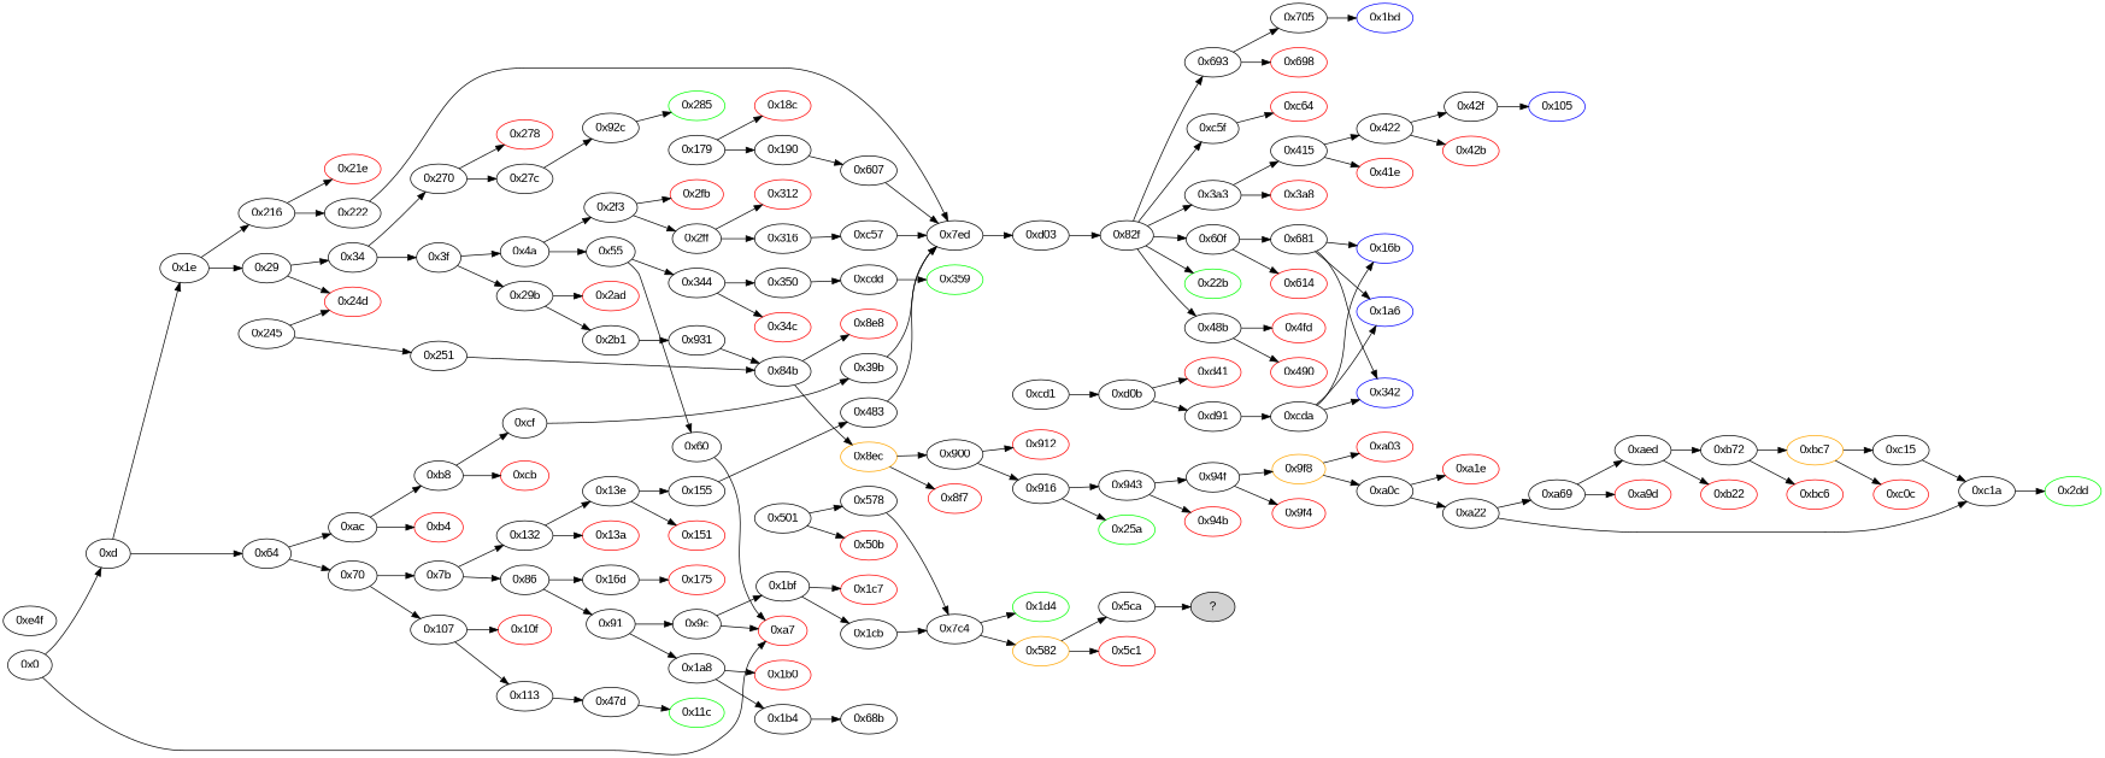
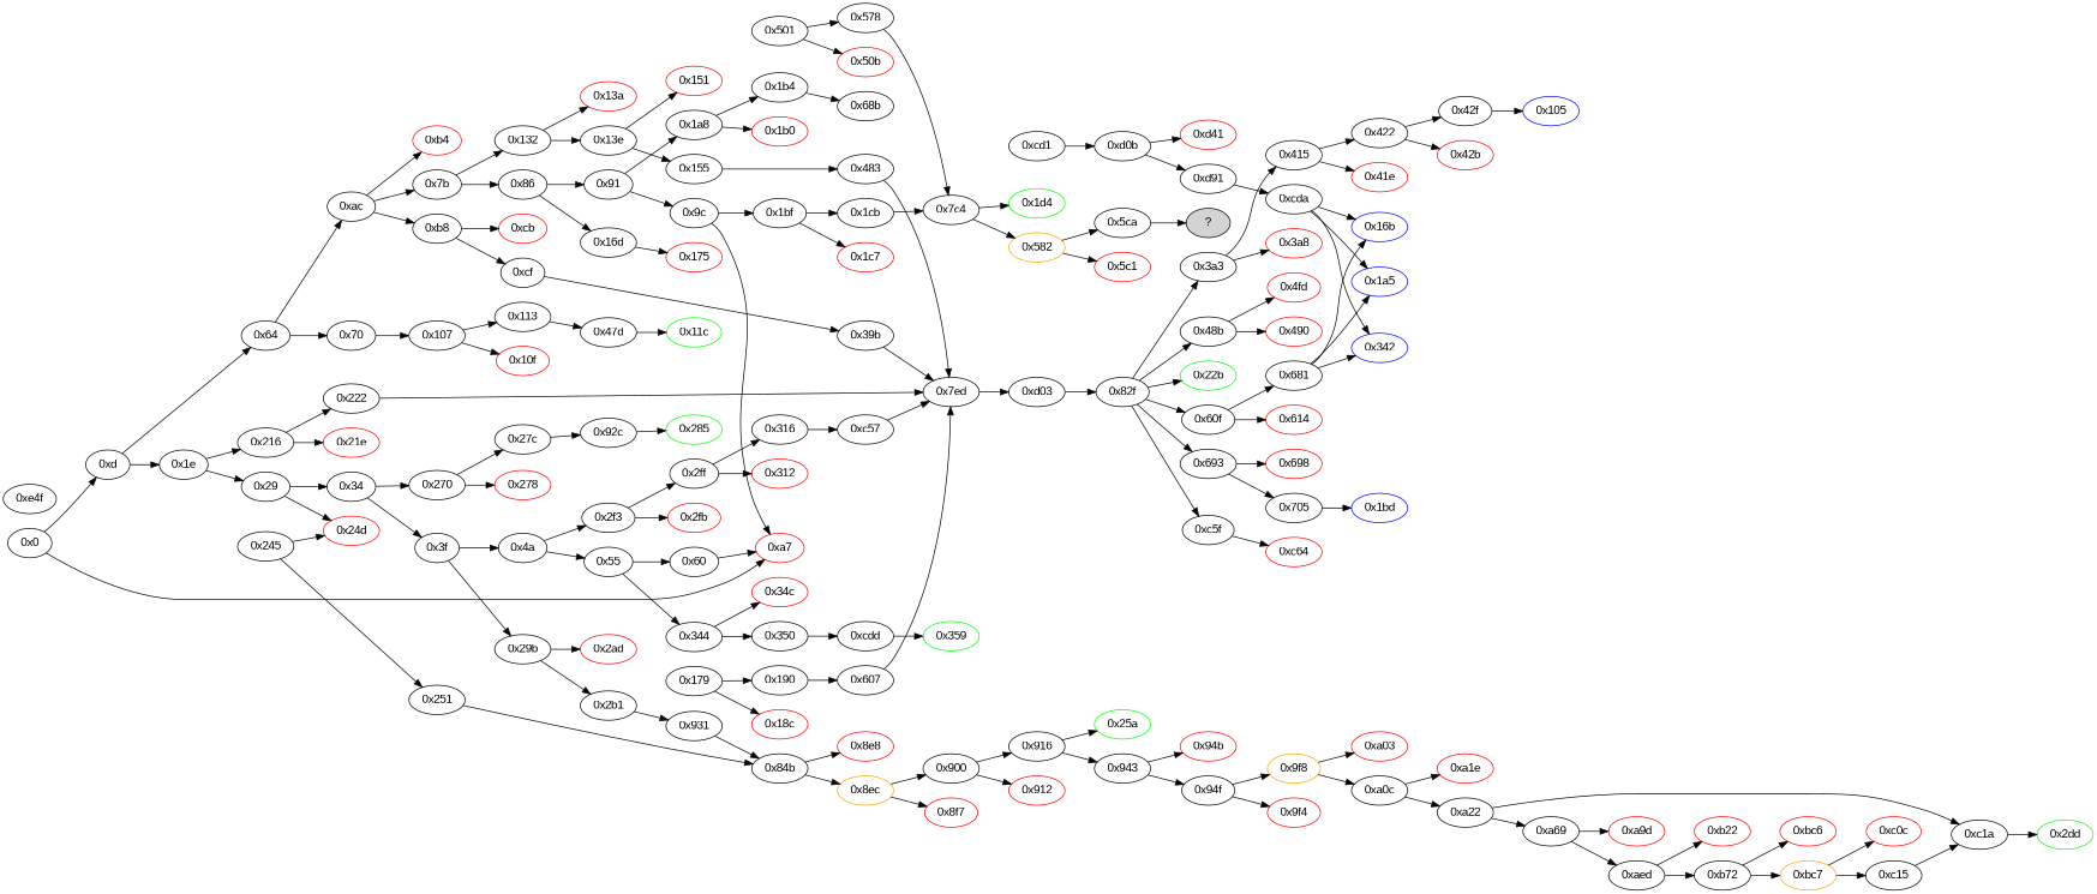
  strict digraph {
    fontname="Liberation Sans"
    rankdir=LR
    node [fillcolor=white fontname="Liberation Sans" style=filled]
    edge [fontname="Liberation Sans"]
    "0x490" [color=red]
    "?" [fillcolor=""]
    "0x5ca"
    "0xb4" [color=red]
    "0x2f3"
    "0x2ff"
    "0x2fb" [color=red]
    "0x316"
    "0x312" [color=red]
    "0x13a" [color=red]
    "0x483"
    "0x7ed"
    "0xd03"
    "0x342" [color=blue]
    "0x11c" [color=green]
    "0x155"
    "0xa03" [color=red]
    "0x151" [color=red]
    "0x175" [color=red]
    "0x285" [color=green]
    "0x92c"
    "0xcf"
    "0x39b"
    "0xd41" [color=red]
    "0xd0b"
    "0xd91"
    "0xcda"
    "0x422"
    "0x42f"
    "0x42b" [color=red]
    "0x105" [color=blue]
    "0xcb" [color=red]
    "0xa1e" [color=red]
    "0x34c" [color=red]
    "0x8f7" [color=red]
    "0x415"
    "0x41e" [color=red]
    "0xbc7" [color=orange]
    "0xb72"
    "0xbc6" [color=red]
    "0xc15"
    "0xc0c" [color=red]
    "0x912" [color=red]
    "0x16d"
    "0x179"
    "0x190"
    "0x18c" [color=red]
    "0x16b" [color=blue]
    "0x107"
    "0x113"
    "0x10f" [color=red]
    "0x47d"
    "0x607"
    "0x70"
    "0x7b"
    "0x86"
    "0x132"
    "0xa9d" [color=red]
    "0xa69"
    "0xaed"
    "0xb22" [color=red]
    "0x900"
    "0x916"
    "0x943"
    "0x25a" [color=green]
-   "0x1a6" [color=blue]
+   "0x1a6" [color=blue label="0x1a5"]
    "0xe4f"
    "0x1c7" [color=red]
    "0x94b" [color=red]
    "0x94f"
    "0x9f8" [color=orange]
    "0x9f4" [color=red]
    "0x1cb"
    "0x7c4"
    "0x1d4" [color=green]
    "0x582" [color=orange]
    "0x1e"
    "0x29"
    "0x216"
    "0x24d" [color=red]
    "0x34"
    "0x222"
    "0x21e" [color=red]
    "0x27c"
    "0x1a8"
    "0x1b4"
    "0x1b0" [color=red]
    "0x68b"
    "0xa22"
    "0xc1a"
    "0x2dd" [color=green]
    "0x251"
    "0x84b"
    "0x8e8" [color=red]
    "0x8ec" [color=orange]
    "0xc64" [color=red]
    "0x5c1" [color=red]
    "0x693"
    "0x705"
    "0x698" [color=red]
    "0x1bd" [color=blue]
    "0x681"
    "0x82f"
    "0xcd1"
    "0x91"
    "0x9c"
    "0xd"
    "0x64"
    "0xac"
    "0x55"
    "0x344"
    "0x60"
    "0x350"
    "0xa7" [color=red]
    "0x1bf"
    "0x359" [color=green]
    "0x614" [color=red]
    "0x278" [color=red]
    "0x48b"
    "0x4fd" [color=red]
    "0x13e"
    "0xa0c"
    "0x931"
    "0xc5f"
    "0xcdd"
    "0x245"
    "0x3f"
    "0x270"
    "0x3a3"
    "0x3a8" [color=red]
    "0xb8"
    "0x50b" [color=red]
    "0x60f"
    "0x22b" [color=green]
    "0x4a"
    "0x29b"
    "0x2ad" [color=red]
    "0x2b1"
    "0xc57"
    "0x0"
    "0x578"
    "0x501"
    "0x5ca" -> "?"
    "0x2f3" -> "0x2ff"
    "0x2f3" -> "0x2fb"
    "0x2ff" -> "0x316"
    "0x2ff" -> "0x312"
    "0x316" -> "0xc57"
    "0x483" -> "0x7ed"
    "0x7ed" -> "0xd03"
    "0xd03" -> "0x82f"
    "0x155" -> "0x483"
    "0x92c" -> "0x285"
    "0xcf" -> "0x39b"
    "0x39b" -> "0x7ed"
    "0xd0b" -> "0xd41"
    "0xd0b" -> "0xd91"
    "0xd91" -> "0xcda"
    "0xcda" -> "0x342"
    "0xcda" -> "0x16b"
    "0xcda" -> "0x1a6"
    "0x422" -> "0x42f"
    "0x422" -> "0x42b"
    "0x42f" -> "0x105"
    "0x415" -> "0x422"
    "0x415" -> "0x41e"
    "0xbc7" -> "0xc15"
    "0xbc7" -> "0xc0c"
    "0xb72" -> "0xbc7"
    "0xb72" -> "0xbc6"
    "0xc15" -> "0xc1a"
    "0x16d" -> "0x175"
    "0x179" -> "0x190"
    "0x179" -> "0x18c"
    "0x190" -> "0x607"
    "0x107" -> "0x113"
    "0x107" -> "0x10f"
    "0x113" -> "0x47d"
    "0x47d" -> "0x11c"
    "0x607" -> "0x7ed"
    "0x70" -> "0x107"
-   "0x70" -> "0x7b"
+   "0xac" -> "0x7b"
    "0x7b" -> "0x86"
    "0x7b" -> "0x132"
    "0x86" -> "0x16d"
    "0x86" -> "0x91"
    "0x132" -> "0x13a"
    "0x132" -> "0x13e"
    "0xa69" -> "0xa9d"
    "0xa69" -> "0xaed"
    "0xaed" -> "0xb72"
    "0xaed" -> "0xb22"
    "0x900" -> "0x912"
    "0x900" -> "0x916"
    "0x916" -> "0x943"
    "0x916" -> "0x25a"
    "0x943" -> "0x94b"
    "0x943" -> "0x94f"
    "0x94f" -> "0x9f8"
    "0x94f" -> "0x9f4"
    "0x9f8" -> "0xa03"
    "0x9f8" -> "0xa0c"
    "0x1cb" -> "0x7c4"
    "0x7c4" -> "0x1d4"
    "0x7c4" -> "0x582"
    "0x582" -> "0x5ca"
    "0x582" -> "0x5c1"
    "0x1e" -> "0x29"
    "0x1e" -> "0x216"
    "0x29" -> "0x24d"
    "0x29" -> "0x34"
    "0x216" -> "0x222"
    "0x216" -> "0x21e"
    "0x34" -> "0x3f"
    "0x34" -> "0x270"
    "0x222" -> "0x7ed"
    "0x27c" -> "0x92c"
    "0x1a8" -> "0x1b4"
    "0x1a8" -> "0x1b0"
    "0x1b4" -> "0x68b"
    "0xa22" -> "0xa69"
    "0xa22" -> "0xc1a"
    "0xc1a" -> "0x2dd"
    "0x251" -> "0x84b"
    "0x84b" -> "0x8e8"
    "0x84b" -> "0x8ec"
    "0x8ec" -> "0x8f7"
    "0x8ec" -> "0x900"
    "0x693" -> "0x705"
    "0x693" -> "0x698"
    "0x705" -> "0x1bd"
    "0x681" -> "0x342"
    "0x681" -> "0x16b"
    "0x681" -> "0x1a6"
    "0x82f" -> "0x693"
    "0x82f" -> "0x48b"
    "0x82f" -> "0xc5f"
    "0x82f" -> "0x3a3"
    "0x82f" -> "0x60f"
    "0x82f" -> "0x22b"
    "0xcd1" -> "0xd0b"
    "0x91" -> "0x1a8"
    "0x91" -> "0x9c"
    "0x9c" -> "0xa7"
    "0x9c" -> "0x1bf"
    "0xd" -> "0x1e"
    "0xd" -> "0x64"
    "0x64" -> "0x70"
    "0x64" -> "0xac"
    "0xac" -> "0xb4"
    "0xac" -> "0xb8"
    "0x55" -> "0x344"
    "0x55" -> "0x60"
    "0x344" -> "0x34c"
    "0x344" -> "0x350"
    "0x60" -> "0xa7"
    "0x350" -> "0xcdd"
    "0x1bf" -> "0x1c7"
    "0x1bf" -> "0x1cb"
    "0x48b" -> "0x490"
    "0x48b" -> "0x4fd"
    "0x13e" -> "0x155"
    "0x13e" -> "0x151"
    "0xa0c" -> "0xa1e"
    "0xa0c" -> "0xa22"
    "0x931" -> "0x84b"
    "0xc5f" -> "0xc64"
    "0xcdd" -> "0x359"
    "0x245" -> "0x24d"
    "0x245" -> "0x251"
    "0x3f" -> "0x4a"
    "0x3f" -> "0x29b"
    "0x270" -> "0x27c"
    "0x270" -> "0x278"
    "0x3a3" -> "0x415"
    "0x3a3" -> "0x3a8"
    "0xb8" -> "0xcf"
    "0xb8" -> "0xcb"
    "0x60f" -> "0x681"
    "0x60f" -> "0x614"
    "0x4a" -> "0x2f3"
    "0x4a" -> "0x55"
    "0x29b" -> "0x2ad"
    "0x29b" -> "0x2b1"
    "0x2b1" -> "0x931"
    "0xc57" -> "0x7ed"
    "0x0" -> "0xd"
    "0x0" -> "0xa7"
    "0x578" -> "0x7c4"
    "0x501" -> "0x50b"
    "0x501" -> "0x578"
  }
